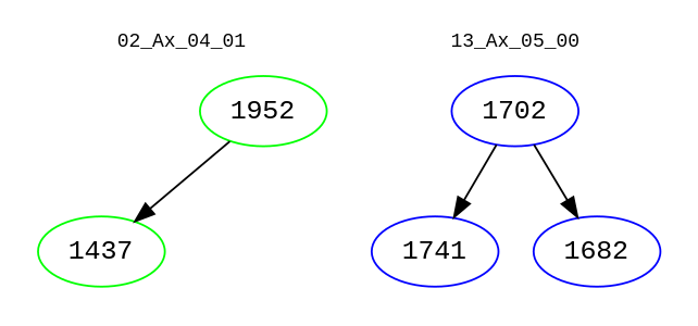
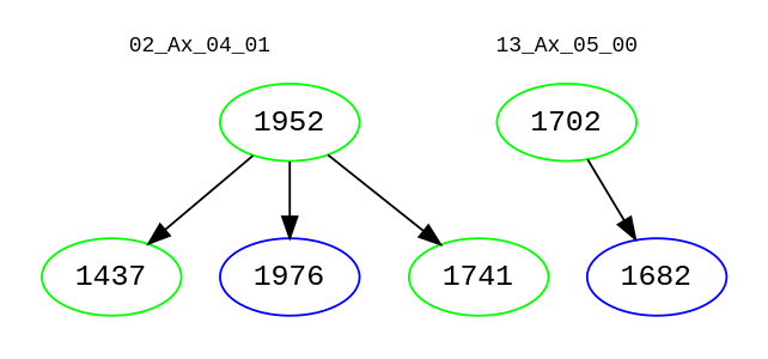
  digraph {
    fontname="Liberation Mono"
    node [color=green fontname="Liberation Mono"]
    edge [color=black fontname="Liberation Mono"]
    n1 [label=1952]
    n2 [label=1437]
-   n4 [color=blue label=1702]
+   n3 [color=blue label=1976]
+   n4 [label=1702]
    n5 [color=blue label=1682]
-   n6 [color=blue label=1741]
+   n6 [label=1741]
    subgraph cluster_1 {
      color=white
      fontsize=10
      label="02_Ax_04_01"
      n1
      n2
+     n3
    }
    subgraph cluster_2 {
      color=white
      fontsize=10
      label="13_Ax_05_00"
      n4
      n5
      n6
    }
    n1 -> n2
+   n1 -> n3
    n4 -> n5
-   n4 -> n6
+   n1 -> n6
  }
